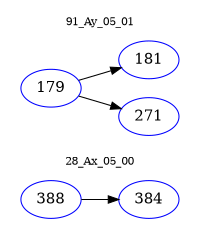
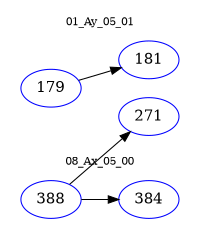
  digraph {
    rankdir=LR
    node [color=blue]
    edge [color=black]
    n1 [label=179]
    n2 [label=271]
    n3 [label=181]
    n4 [label=388]
    n5 [label=384]
    subgraph cluster_1 {
      color=white
      fontsize=10
-     label="91_Ay_05_01"
+     label="01_Ay_05_01"
      n1
      n2
      n3
    }
    subgraph cluster_2 {
      color=white
      fontsize=10
-     label="28_Ax_05_00"
+     label="08_Ax_05_00"
      n4
      n5
    }
-   n1 -> n2
+   n4 -> n2
    n1 -> n3
    n4 -> n5
  }
